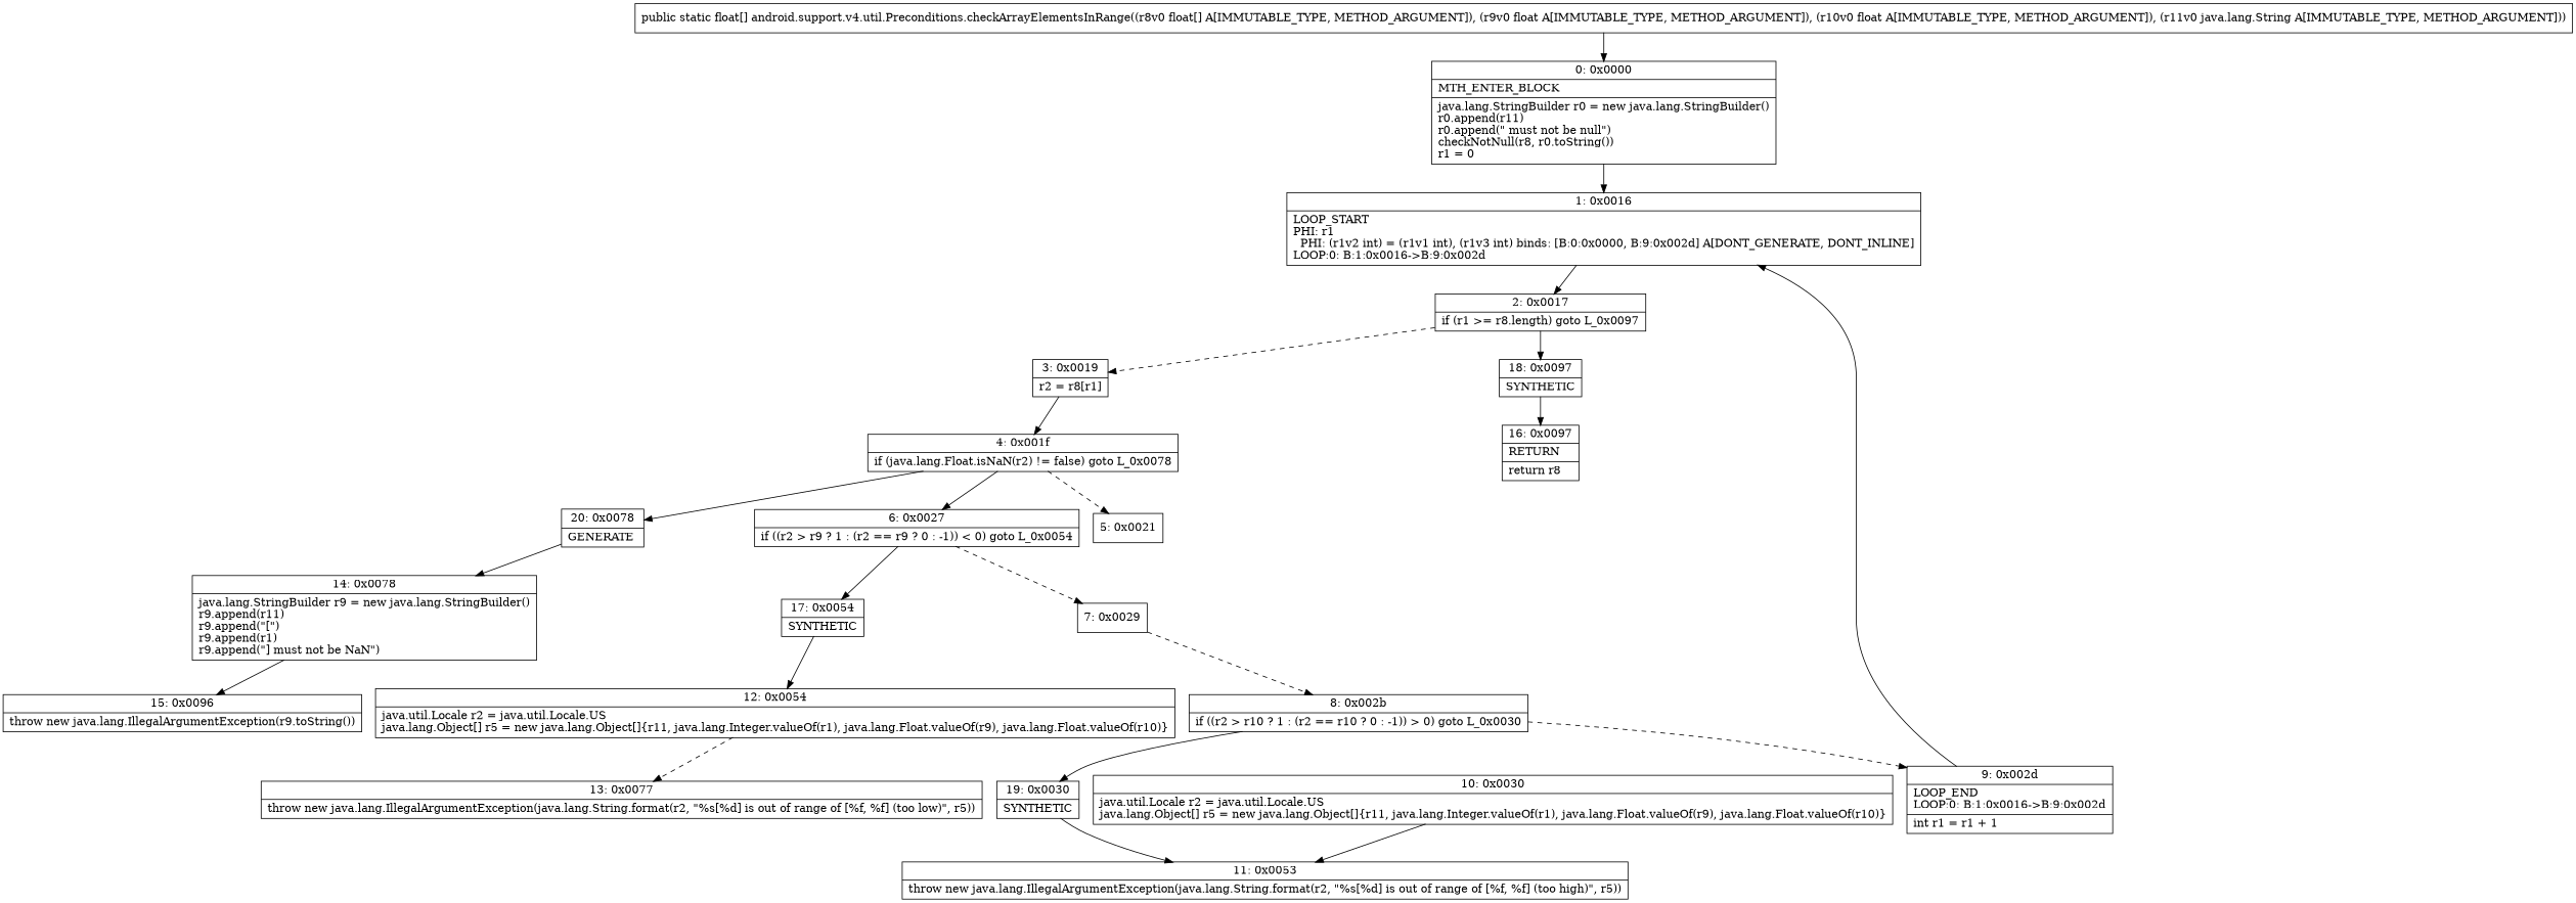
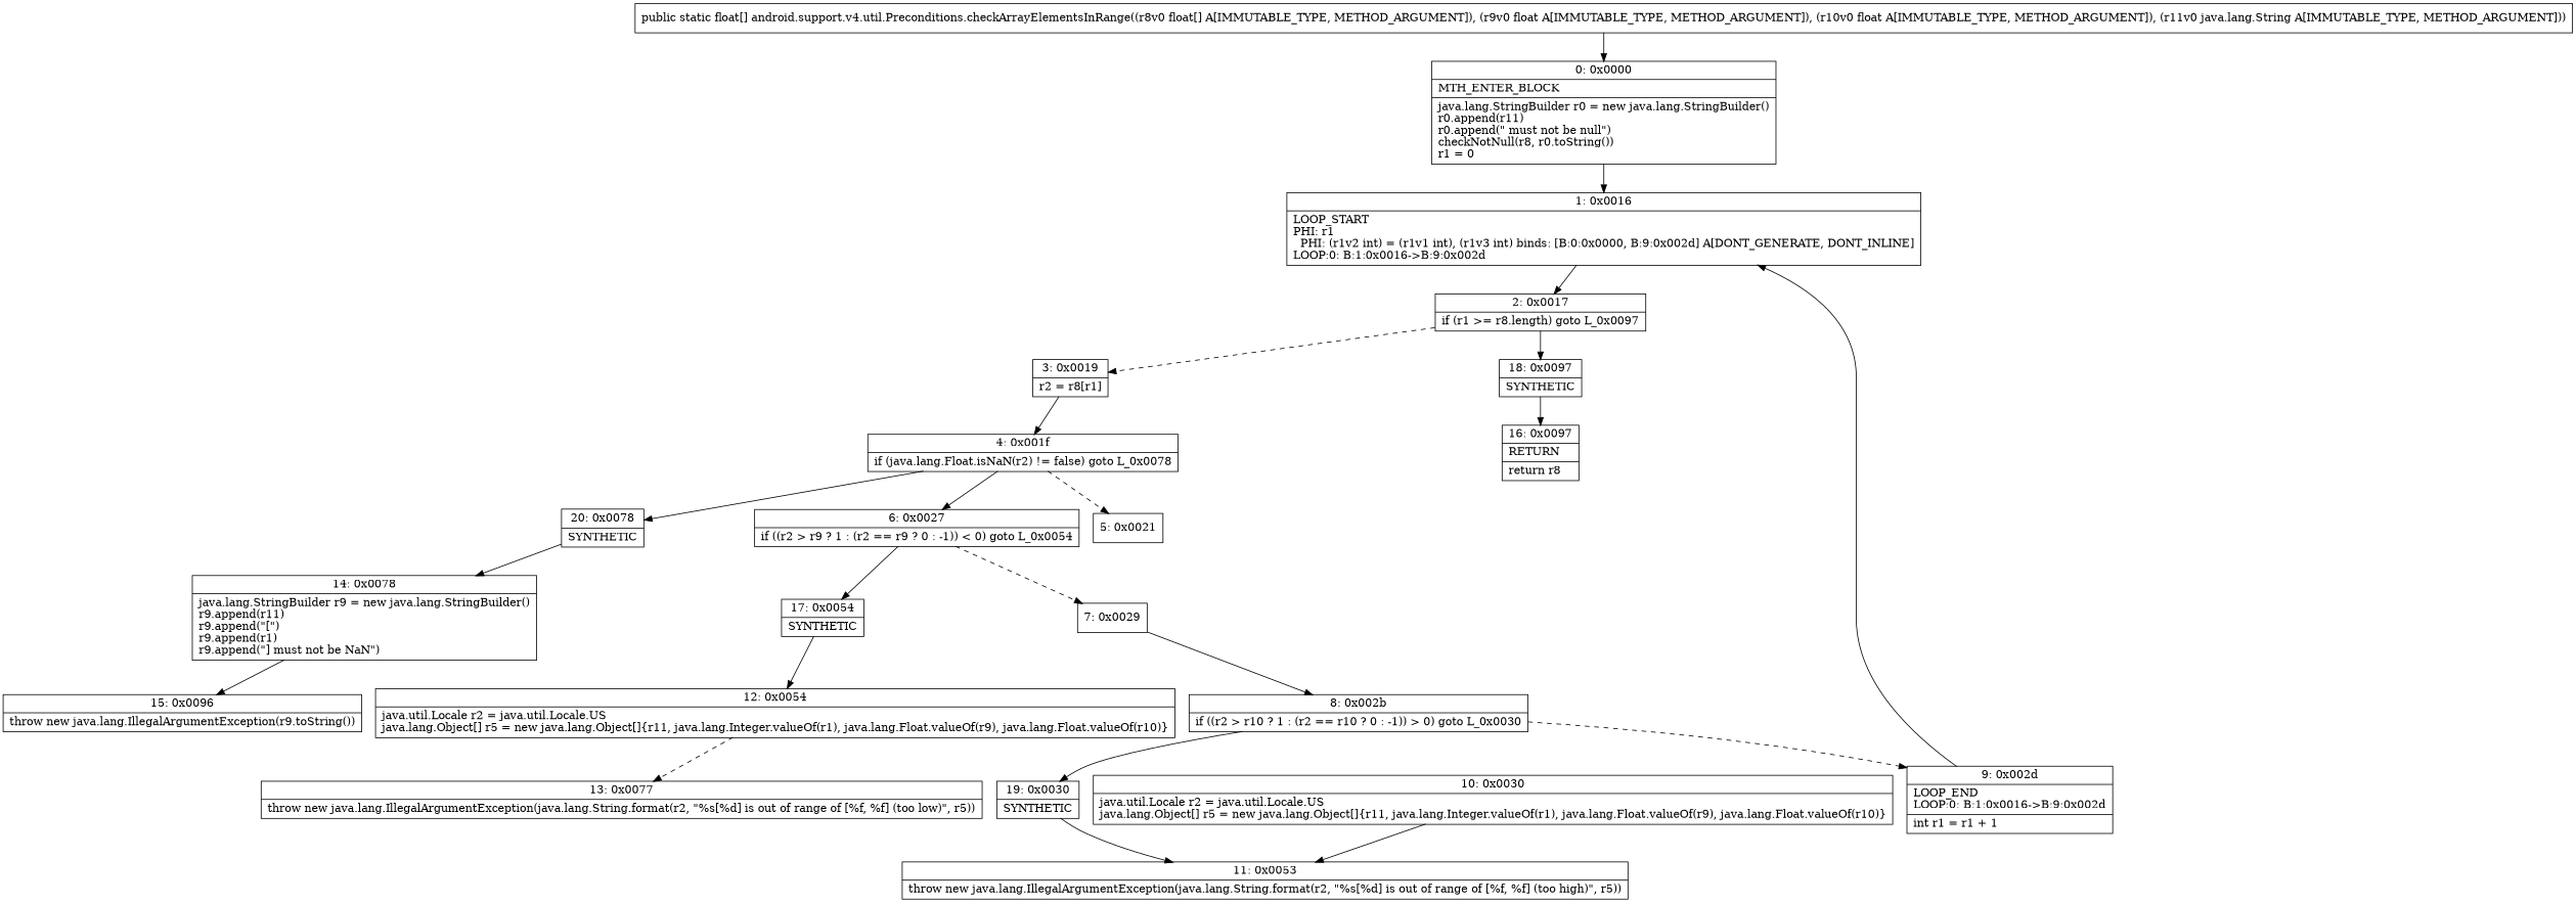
  digraph {
    node [shape=record]
    n1 [label="{0\:\ 0x0000|MTH_ENTER_BLOCK\l|java.lang.StringBuilder r0 = new java.lang.StringBuilder()\lr0.append(r11)\lr0.append(\" must not be null\")\lcheckNotNull(r8, r0.toString())\lr1 = 0\l}"]
    n2 [label="{1\:\ 0x0016|LOOP_START\lPHI: r1 \l  PHI: (r1v2 int) = (r1v1 int), (r1v3 int) binds: [B:0:0x0000, B:9:0x002d] A[DONT_GENERATE, DONT_INLINE]\lLOOP:0: B:1:0x0016\-\>B:9:0x002d\l}"]
    n3 [label="{2\:\ 0x0017|if (r1 \>= r8.length) goto L_0x0097\l}"]
    n4 [label="{3\:\ 0x0019|r2 = r8[r1]\l}"]
    n5 [label="{18\:\ 0x0097|SYNTHETIC\l}"]
    n6 [label="{4\:\ 0x001f|if (java.lang.Float.isNaN(r2) != false) goto L_0x0078\l}"]
    n7 [label="{16\:\ 0x0097|RETURN\l|return r8\l}"]
    n8 [label="{5\:\ 0x0021}"]
-   n9 [label="{20\:\ 0x0078|GENERATE\l}"]
+   n9 [label="{20\:\ 0x0078|SYNTHETIC\l}"]
    n10 [label="{6\:\ 0x0027|if ((r2 \> r9 ? 1 : (r2 == r9 ? 0 : \-1)) \< 0) goto L_0x0054\l}"]
    n11 [label="{14\:\ 0x0078|java.lang.StringBuilder r9 = new java.lang.StringBuilder()\lr9.append(r11)\lr9.append(\"[\")\lr9.append(r1)\lr9.append(\"] must not be NaN\")\l}"]
    n12 [label="{7\:\ 0x0029}"]
    n13 [label="{17\:\ 0x0054|SYNTHETIC\l}"]
    n14 [label="{8\:\ 0x002b|if ((r2 \> r10 ? 1 : (r2 == r10 ? 0 : \-1)) \> 0) goto L_0x0030\l}"]
    n15 [label="{12\:\ 0x0054|java.util.Locale r2 = java.util.Locale.US\ljava.lang.Object[] r5 = new java.lang.Object[]\{r11, java.lang.Integer.valueOf(r1), java.lang.Float.valueOf(r9), java.lang.Float.valueOf(r10)\}\l}"]
    n16 [label="{9\:\ 0x002d|LOOP_END\lLOOP:0: B:1:0x0016\-\>B:9:0x002d\l|int r1 = r1 + 1\l}"]
    n17 [label="{19\:\ 0x0030|SYNTHETIC\l}"]
    n18 [label="{11\:\ 0x0053|throw new java.lang.IllegalArgumentException(java.lang.String.format(r2, \"%s[%d] is out of range of [%f, %f] (too high)\", r5))\l}"]
    n19 [label="{10\:\ 0x0030|java.util.Locale r2 = java.util.Locale.US\ljava.lang.Object[] r5 = new java.lang.Object[]\{r11, java.lang.Integer.valueOf(r1), java.lang.Float.valueOf(r9), java.lang.Float.valueOf(r10)\}\l}"]
    n20 [label="{13\:\ 0x0077|throw new java.lang.IllegalArgumentException(java.lang.String.format(r2, \"%s[%d] is out of range of [%f, %f] (too low)\", r5))\l}"]
    n21 [label="{15\:\ 0x0096|throw new java.lang.IllegalArgumentException(r9.toString())\l}"]
    n22 [label="{public static float[] android.support.v4.util.Preconditions.checkArrayElementsInRange((r8v0 float[] A[IMMUTABLE_TYPE, METHOD_ARGUMENT]), (r9v0 float A[IMMUTABLE_TYPE, METHOD_ARGUMENT]), (r10v0 float A[IMMUTABLE_TYPE, METHOD_ARGUMENT]), (r11v0 java.lang.String A[IMMUTABLE_TYPE, METHOD_ARGUMENT])) }"]
    n1 -> n2
    n2 -> n3
    n3 -> n4 [style=dashed]
    n3 -> n5
    n4 -> n6
    n5 -> n7
    n6 -> n8 [style=dashed]
    n6 -> n9
    n6 -> n10
    n9 -> n11
    n10 -> n12 [style=dashed]
    n10 -> n13
    n11 -> n21
-   n12 -> n14 [style=dashed]
+   n12 -> n14
    n13 -> n15
    n14 -> n16 [style=dashed]
    n14 -> n17
    n15 -> n20 [style=dashed]
    n16 -> n2
    n17 -> n18
    n19 -> n18
    n22 -> n1
  }
